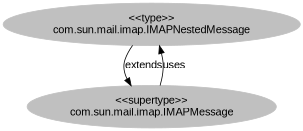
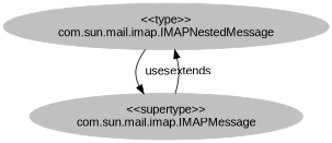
  digraph {
    fontname="Liberation Sans"
    node [color=grey style=filled fontname="Liberation Sans"]
    edge [fontname="Liberation Sans"]
    n1 [label="<<type>>\ncom.sun.mail.imap.IMAPNestedMessage"]
    n2 [label="<<supertype>>\ncom.sun.mail.imap.IMAPMessage"]
-   n1 -> n2 [label=extends]
-   n2 -> n1 [label=uses]
+   n1 -> n2 [label=uses]
+   n2 -> n1 [label=extends]
  }
